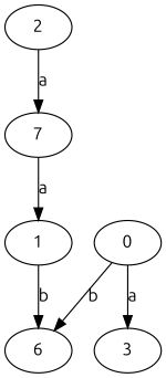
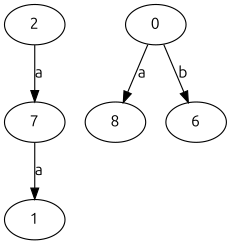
  strict digraph {
    fontname=Ubuntu
    node [fontname=Ubuntu]
    edge [fontname=Ubuntu]
    2
    7
    1
    0
-   3
+   3 [label=8]
    6
    2 -> 7 [label=a]
    7 -> 1 [label=a]
-   1 -> 6 [label=b]
    0 -> 3 [label=a]
    0 -> 6 [label=b]
  }
